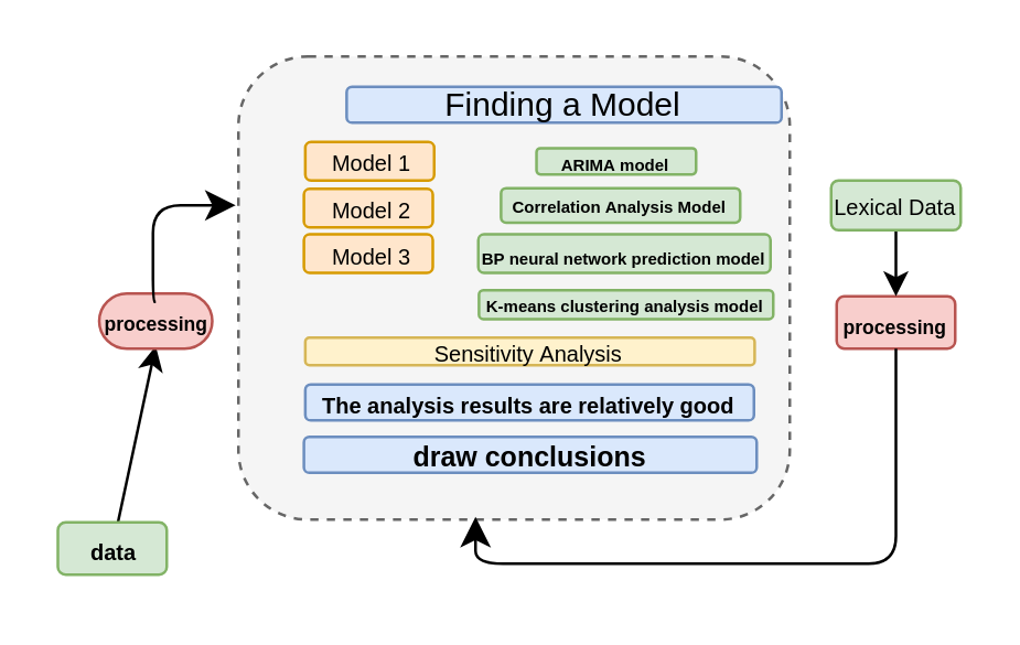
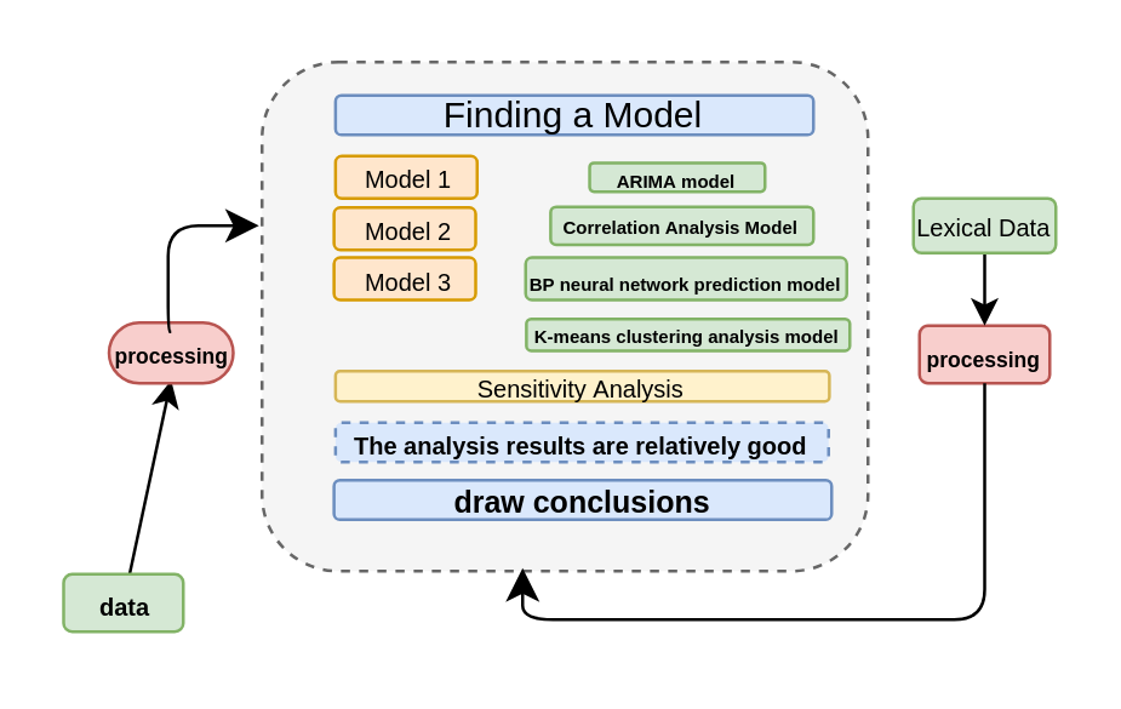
  <mxCell id="0" />
  <mxCell id="1" parent="0" />
  <mxCell id="2" value="" style="edgeStyle=none;html=1;" parent="1" source="3" edge="1"><mxGeometry relative="1" as="geometry"><mxPoint x="56" y="125" as="targetPoint" /></mxGeometry></mxCell>
  <mxCell id="3" value="&lt;font style=&quot;font-size: 8px;&quot;&gt;&lt;b&gt;data&lt;/b&gt;&lt;/font&gt;" style="rounded=1;whiteSpace=wrap;html=1;fillColor=#d5e8d4;strokeColor=#82b366;" parent="1" vertex="1"><mxGeometry x="20.5" y="189" width="39.5" height="19" as="geometry" /></mxCell>
  <mxCell id="4" value="&lt;font size=&quot;1&quot; style=&quot;&quot;&gt;&lt;b style=&quot;font-size: 7px;&quot;&gt;processing&lt;/b&gt;&lt;/font&gt;" style="rounded=1;whiteSpace=wrap;html=1;absoluteArcSize=1;flipV=1;flipH=1;align=center;fillColor=#f8cecc;strokeColor=#b85450;" parent="1" vertex="1"><mxGeometry x="35.5" y="106" width="41" height="20" as="geometry" /></mxCell>
  <mxCell id="5" value="" style="edgeStyle=elbowEdgeStyle;elbow=horizontal;endArrow=classic;html=1;curved=0;rounded=1;endSize=8;startSize=8;" parent="1" edge="1"><mxGeometry width="50" height="50" relative="1" as="geometry"><mxPoint x="56" y="109" as="sourcePoint" /><mxPoint x="85" y="74" as="targetPoint" /><Array as="points"><mxPoint x="55" y="87" /></Array></mxGeometry></mxCell>
  <mxCell id="6" value="" style="rounded=1;whiteSpace=wrap;html=1;dashed=1;movable=1;resizable=1;rotatable=1;deletable=1;editable=1;connectable=1;fillColor=#f5f5f5;fontColor=#333333;strokeColor=#666666;" parent="1" vertex="1"><mxGeometry x="86" y="20" width="200" height="168" as="geometry" /></mxCell>
- <mxCell id="7" value="Finding&amp;nbsp;a&amp;nbsp;Model" style="rounded=1;whiteSpace=wrap;html=1;fillColor=#dae8fc;strokeColor=#6c8ebf;" parent="1" vertex="1"><mxGeometry x="125.25" y="31" width="157.75" height="13" as="geometry" /></mxCell>
+ <mxCell id="7" value="Finding&amp;nbsp;a&amp;nbsp;Model" style="rounded=1;whiteSpace=wrap;html=1;fillColor=#dae8fc;strokeColor=#6c8ebf;" parent="1" vertex="1"><mxGeometry x="110.25" y="31" width="157.75" height="13" as="geometry" /></mxCell>
  <mxCell id="8" value="&lt;div style=&quot;&quot;&gt;&lt;span style=&quot;font-size: 8px; background-color: initial;&quot;&gt;&amp;nbsp;Model 1&lt;/span&gt;&lt;/div&gt;" style="rounded=1;whiteSpace=wrap;html=1;align=center;fillColor=#ffe6cc;strokeColor=#d79b00;" parent="1" vertex="1"><mxGeometry x="110.25" y="51" width="46.75" height="14" as="geometry" /></mxCell>
  <mxCell id="9" value="&lt;p style=&quot;line-height: 0%;&quot;&gt;&lt;font style=&quot;font-size: 6px;&quot;&gt;&lt;b&gt;ARIMA&amp;nbsp;model&lt;/b&gt;&lt;/font&gt;&lt;/p&gt;" style="rounded=1;whiteSpace=wrap;html=1;fillColor=#d5e8d4;strokeColor=#82b366;" parent="1" vertex="1"><mxGeometry x="194.12" y="53.25" width="57.88" height="9.5" as="geometry" /></mxCell>
  <mxCell id="10" value="&lt;p style=&quot;line-height: 60%;&quot;&gt;&lt;font style=&quot;font-size: 6px;&quot;&gt;&lt;b style=&quot;&quot;&gt;Correlation&amp;nbsp;Analysis&amp;nbsp;Model&lt;/b&gt;&lt;/font&gt;&lt;/p&gt;" style="rounded=1;whiteSpace=wrap;html=1;fillColor=#d5e8d4;strokeColor=#82b366;" parent="1" vertex="1"><mxGeometry x="181.25" y="67.75" width="86.75" height="12.5" as="geometry" /></mxCell>
  <mxCell id="11" value="&lt;p style=&quot;line-height: 100%;&quot;&gt;&lt;font style=&quot;font-size: 6px;&quot;&gt;&lt;b style=&quot;&quot;&gt;BP&amp;nbsp;neural&amp;nbsp;network&amp;nbsp;prediction&amp;nbsp;model&lt;/b&gt;&lt;/font&gt;&lt;/p&gt;" style="rounded=1;whiteSpace=wrap;html=1;fillColor=#d5e8d4;strokeColor=#82b366;" parent="1" vertex="1"><mxGeometry x="173" y="84.5" width="106" height="14" as="geometry" /></mxCell>
  <mxCell id="12" value="&lt;font style=&quot;font-size: 10px;&quot;&gt;&lt;b&gt;draw&amp;nbsp;conclusions&lt;/b&gt;&lt;/font&gt;" style="rounded=1;whiteSpace=wrap;html=1;fillColor=#dae8fc;strokeColor=#6c8ebf;" parent="1" vertex="1"><mxGeometry x="109.75" y="158" width="164.25" height="13" as="geometry" /></mxCell>
- <mxCell id="13" value="&lt;p style=&quot;line-height: 100%;&quot;&gt;&lt;font style=&quot;font-size: 8px;&quot;&gt;&lt;b&gt;The&amp;nbsp;analysis&amp;nbsp;results&amp;nbsp;are&amp;nbsp;relatively&amp;nbsp;good&lt;/b&gt;&lt;/font&gt;&lt;/p&gt;" style="rounded=1;whiteSpace=wrap;html=1;fillColor=#dae8fc;strokeColor=#6c8ebf;" parent="1" vertex="1"><mxGeometry x="110.25" y="139" width="162.75" height="13" as="geometry" /></mxCell>
+ <mxCell id="13" value="&lt;p style=&quot;line-height: 100%;&quot;&gt;&lt;font style=&quot;font-size: 8px;&quot;&gt;&lt;b&gt;The&amp;nbsp;analysis&amp;nbsp;results&amp;nbsp;are&amp;nbsp;relatively&amp;nbsp;good&lt;/b&gt;&lt;/font&gt;&lt;/p&gt;" style="rounded=1;whiteSpace=wrap;html=1;fillColor=#dae8fc;strokeColor=#6c8ebf;dashed=1;" parent="1" vertex="1"><mxGeometry x="110.25" y="139" width="162.75" height="13" as="geometry" /></mxCell>
  <mxCell id="14" value="&lt;p style=&quot;line-height: 60%;&quot;&gt;&lt;font style=&quot;font-size: 6px;&quot;&gt;&lt;b style=&quot;&quot;&gt;K-means&amp;nbsp;clustering&amp;nbsp;analysis&amp;nbsp;model&lt;/b&gt;&lt;/font&gt;&lt;/p&gt;" style="rounded=1;whiteSpace=wrap;html=1;fillColor=#d5e8d4;strokeColor=#82b366;" parent="1" vertex="1"><mxGeometry x="173.25" y="104.75" width="106.75" height="10.5" as="geometry" /></mxCell>
  <mxCell id="15" value="&lt;font style=&quot;font-size: 8px;&quot;&gt;Sensitivity&amp;nbsp;Analysis&lt;/font&gt;" style="rounded=1;whiteSpace=wrap;html=1;fillColor=#fff2cc;strokeColor=#d6b656;" parent="1" vertex="1"><mxGeometry x="110.25" y="122" width="163" height="10" as="geometry" /></mxCell>
  <mxCell id="16" value="&lt;b style=&quot;border-color: var(--border-color); font-size: 7px;&quot;&gt;processing&lt;/b&gt;" style="rounded=1;whiteSpace=wrap;html=1;fillColor=#f8cecc;strokeColor=#b85450;" parent="1" vertex="1"><mxGeometry x="303" y="107" width="43" height="19" as="geometry" /></mxCell>
  <mxCell id="17" style="edgeStyle=none;html=1;exitX=0.5;exitY=1;exitDx=0;exitDy=0;entryX=0.5;entryY=0;entryDx=0;entryDy=0;fontFamily=Times New Roman;fontSize=8;fontColor=none;" parent="1" source="18" target="16" edge="1"><mxGeometry relative="1" as="geometry" /></mxCell>
  <mxCell id="18" value="&lt;font style=&quot;font-size: 8px;&quot;&gt;Lexical&amp;nbsp;Data&lt;/font&gt;" style="rounded=1;whiteSpace=wrap;html=1;fillColor=#d5e8d4;strokeColor=#82b366;" parent="1" vertex="1"><mxGeometry x="301" y="65" width="47" height="18" as="geometry" /></mxCell>
  <mxCell id="19" value="" style="edgeStyle=elbowEdgeStyle;elbow=vertical;endArrow=classic;html=1;curved=0;rounded=1;endSize=8;startSize=8;exitX=0.5;exitY=1;exitDx=0;exitDy=0;" parent="1" source="16" edge="1"><mxGeometry width="50" height="50" relative="1" as="geometry"><mxPoint x="314" y="276" as="sourcePoint" /><mxPoint x="172" y="187" as="targetPoint" /><Array as="points"><mxPoint x="261" y="204" /><mxPoint x="239" y="212" /></Array></mxGeometry></mxCell>
  <mxCell id="20" value="&lt;div style=&quot;&quot;&gt;&lt;span style=&quot;font-size: 8px; background-color: initial;&quot;&gt;&amp;nbsp;Model 2&lt;/span&gt;&lt;/div&gt;" style="rounded=1;whiteSpace=wrap;html=1;align=center;fillColor=#ffe6cc;strokeColor=#d79b00;" parent="1" vertex="1"><mxGeometry x="109.75" y="68" width="46.75" height="14" as="geometry" /></mxCell>
  <mxCell id="21" value="&lt;div style=&quot;&quot;&gt;&lt;span style=&quot;font-size: 8px; background-color: initial;&quot;&gt;&amp;nbsp;Model 3&lt;/span&gt;&lt;/div&gt;" style="rounded=1;whiteSpace=wrap;html=1;align=center;fillColor=#ffe6cc;strokeColor=#d79b00;" parent="1" vertex="1"><mxGeometry x="109.75" y="84.5" width="46.75" height="14" as="geometry" /></mxCell>
